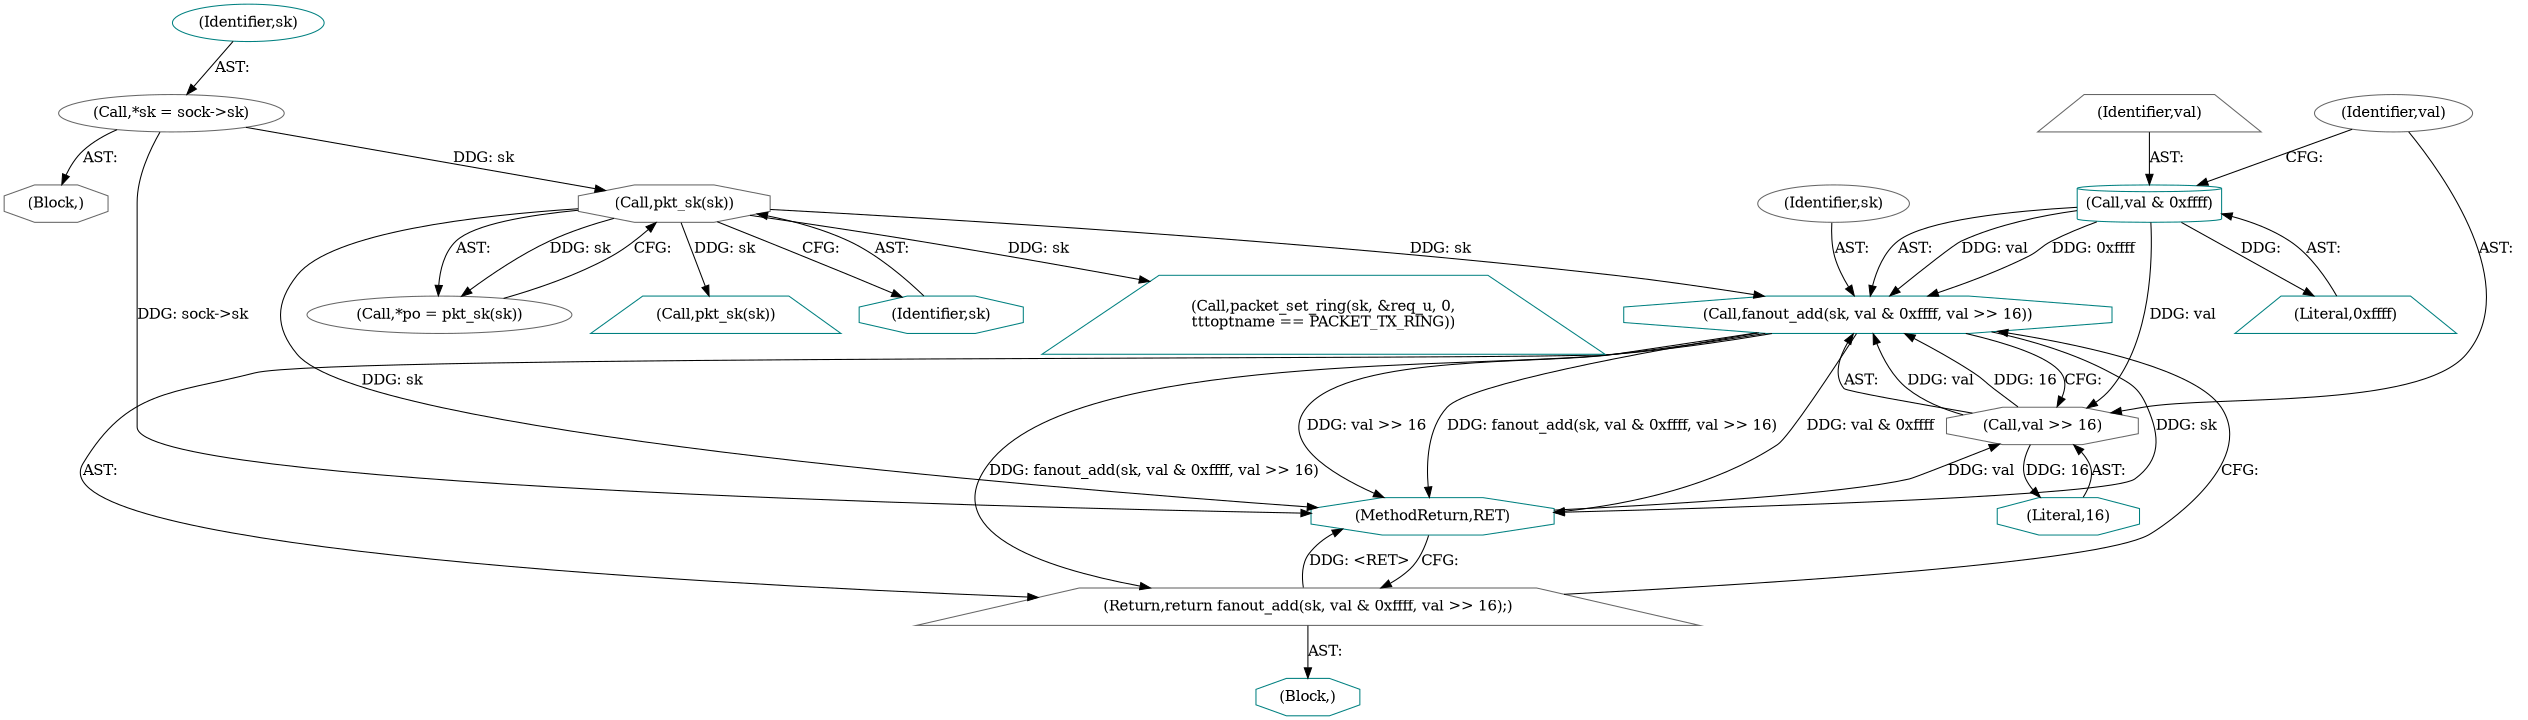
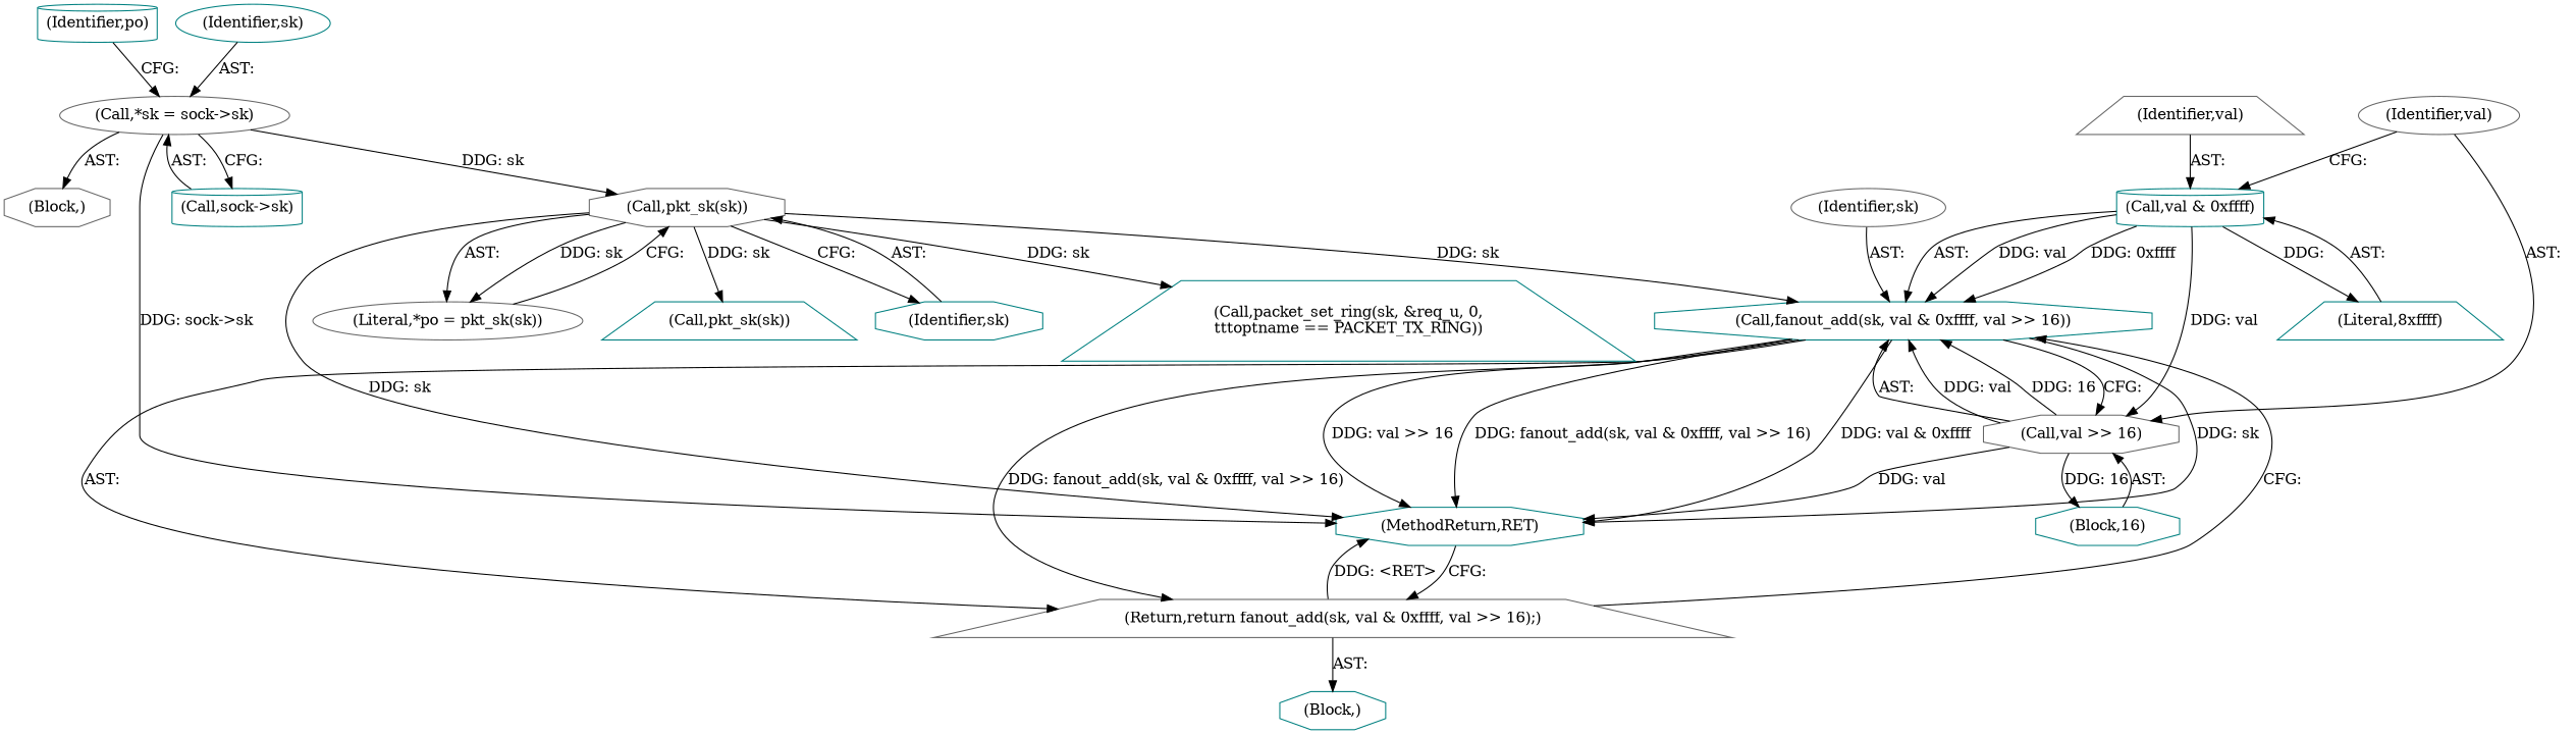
  digraph {
    node [color=teal shape=octagon]
    n1 [label="(Call,fanout_add(sk, val & 0xffff, val >> 16))"]
    n2 [color=gray40 label="(Call,val >> 16)"]
    n3 [color=gray40 label="(Return,return fanout_add(sk, val & 0xffff, val >> 16);)" shape=trapezium]
    n4 [label="(MethodReturn,RET)"]
-   n5 [label="(Literal,16)"]
+   n5 [label="(Block,16)"]
    n6 [label="(Block,)"]
    n7 [color=gray40 label="(Call,pkt_sk(sk))"]
-   n8 [color=gray40 label="(Call,*po = pkt_sk(sk))" shape=ellipse]
+   n8 [color=gray40 label="(Literal,*po = pkt_sk(sk))" shape=ellipse]
    n9 [label="(Call,pkt_sk(sk))" shape=trapezium]
    n10 [label="(Identifier,sk)"]
    n11 [label="(Call,packet_set_ring(sk, &req_u, 0,\n\t\t\toptname == PACKET_TX_RING))" shape=trapezium]
    n12 [color=gray40 label="(Call,*sk = sock->sk)" shape=ellipse]
+   n13 [label="(Call,sock->sk)" shape=cylinder]
    n14 [color=gray40 label="(Block,)"]
    n15 [label="(Call,val & 0xffff)" shape=cylinder]
-   n16 [label="(Literal,0xffff)" shape=trapezium]
+   n16 [label="(Literal,8xffff)" shape=trapezium]
    n17 [color=gray40 label="(Identifier,sk)" shape=ellipse]
    n18 [color=gray40 label="(Identifier,val)" shape=trapezium]
+   n19 [label="(Identifier,po)" shape=cylinder]
    n20 [label="(Identifier,sk)" shape=ellipse]
    n21 [color=gray40 label="(Identifier,val)" shape=ellipse]
    n1 -> n2 [label="CFG: "]
    n1 -> n3 [label="AST: "]
    n1 -> n3 [label="DDG: fanout_add(sk, val & 0xffff, val >> 16)"]
    n1 -> n4 [label="DDG: fanout_add(sk, val & 0xffff, val >> 16)"]
    n1 -> n4 [label="DDG: val & 0xffff"]
    n1 -> n4 [label="DDG: sk"]
    n1 -> n4 [label="DDG: val >> 16"]
    n2 -> n1 [label="AST: "]
    n2 -> n1 [label="DDG: val"]
    n2 -> n1 [label="DDG: 16"]
-   n4 -> n2 [label="DDG: val"]
+   n2 -> n4 [label="DDG: val"]
    n2 -> n5 [label="DDG: 16"]
    n3 -> n1 [label="CFG: "]
    n3 -> n4 [label="DDG: <RET>"]
    n3 -> n6 [label="AST: "]
    n4 -> n3 [label="CFG: "]
    n5 -> n2 [label="AST: "]
    n7 -> n1 [label="DDG: sk"]
    n7 -> n4 [label="DDG: sk"]
    n7 -> n8 [label="AST: "]
    n7 -> n8 [label="DDG: sk"]
    n7 -> n9 [label="DDG: sk"]
    n7 -> n10 [label="CFG: "]
    n7 -> n11 [label="DDG: sk"]
    n8 -> n7 [label="CFG: "]
    n10 -> n7 [label="AST: "]
    n12 -> n4 [label="DDG: sock->sk"]
    n12 -> n7 [label="DDG: sk"]
+   n12 -> n13 [label="CFG: "]
    n12 -> n14 [label="AST: "]
+   n13 -> n12 [label="AST: "]
    n15 -> n1 [label="AST: "]
    n15 -> n1 [label="DDG: val"]
    n15 -> n1 [label="DDG: 0xffff"]
    n15 -> n2 [label="DDG: val"]
    n15 -> n16 [label="DDG: "]
    n16 -> n15 [label="AST: "]
    n17 -> n1 [label="AST: "]
    n18 -> n15 [label="AST: "]
+   n19 -> n12 [label="CFG: "]
    n20 -> n12 [label="AST: "]
    n21 -> n2 [label="AST: "]
    n21 -> n15 [label="CFG: "]
  }
